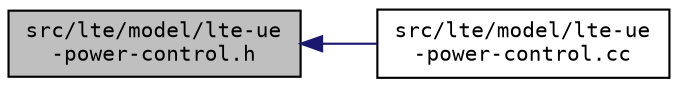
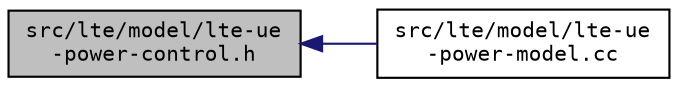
  digraph {
    rankdir=LR
    fontname="DejaVu Sans Mono"
    node [color=black fontname="DejaVu Sans Mono" fontsize=10 shape=record style=filled]
    n1 [fillcolor=grey75 fontcolor=black height=0.2 label="src/lte/model/lte-ue\l-power-control.h" width=0.4]
-   n2 [fillcolor=white height=0.2 label="src/lte/model/lte-ue\l-power-control.cc" width=0.4]
+   n2 [fillcolor=white height=0.2 label="src/lte/model/lte-ue\l-power-model.cc" width=0.4]
    n1 -> n2 [color=midnightblue dir=back fontname="DejaVu Sans Mono" fontsize=10 labelfontname=Helvetica labelfontsize=10 style=solid]
  }
